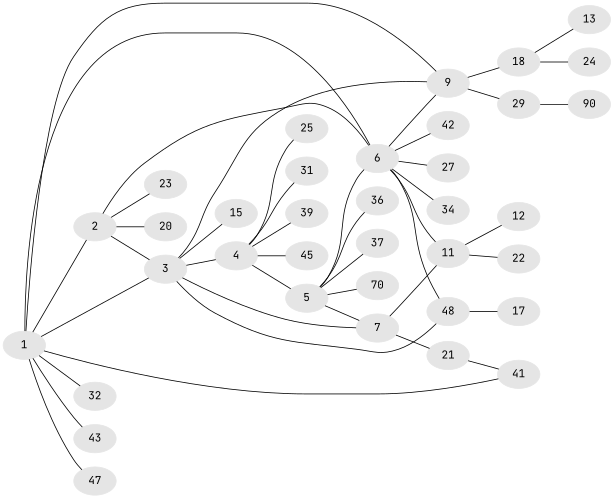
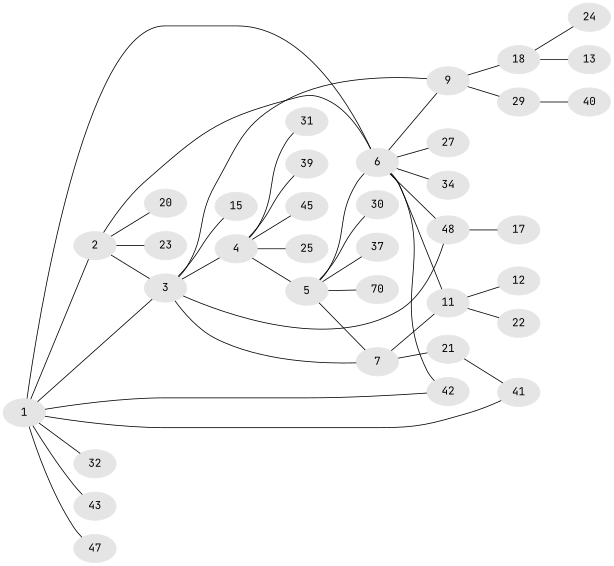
  graph {
    fontname="JetBrains Mono"
    rankdir=LR
    node [color=gray90 fontname="JetBrains Mono" style=filled]
    edge [fontname="JetBrains Mono"]
    1 [super="+13"]
    2 [super="+26"]
    3 [super="+8"]
    6 [super="+16"]
    9 [super="+10"]
    32
    41
    43
    47 [super="+50"]
    20
    23
    4 [super="+19"]
    7 [super="+14"]
    15 [super="+45"]
    48
    11 [super="+38"]
    27
    34
    42
    18 [super="+35"]
    29 [super="+44"]
    5 [super="+46"]
    25
    31
    39
    n26 [label=45]
    21
    17
    n29 [label=70]
-   36
+   36 [label=30]
    37
    12 [super="+28"]
    22
    24
    n35 [label=13]
-   40 [label=90]
+   40
    1 -- 2
    1 -- 3
    1 -- 6
-   1 -- 9
+   1 -- 42
    1 -- 32
    1 -- 41
    1 -- 43
    1 -- 47
    2 -- 3
    2 -- 6
    2 -- 20
    2 -- 23
    3 -- 9
    3 -- 4
    3 -- 7
    3 -- 15
    3 -- 48
    6 -- 9
    6 -- 48
    6 -- 11
    6 -- 27
    6 -- 34
    6 -- 42
    9 -- 18
    9 -- 29
    4 -- 5
    4 -- 25
    4 -- 31
    4 -- 39
    4 -- n26
    7 -- 11
    7 -- 21
    48 -- 17
    11 -- 12
    11 -- 22
    18 -- 24
    18 -- n35
    29 -- 40
    5 -- 6
    5 -- 7
    5 -- n29
    5 -- 36
    5 -- 37
    21 -- 41
  }
